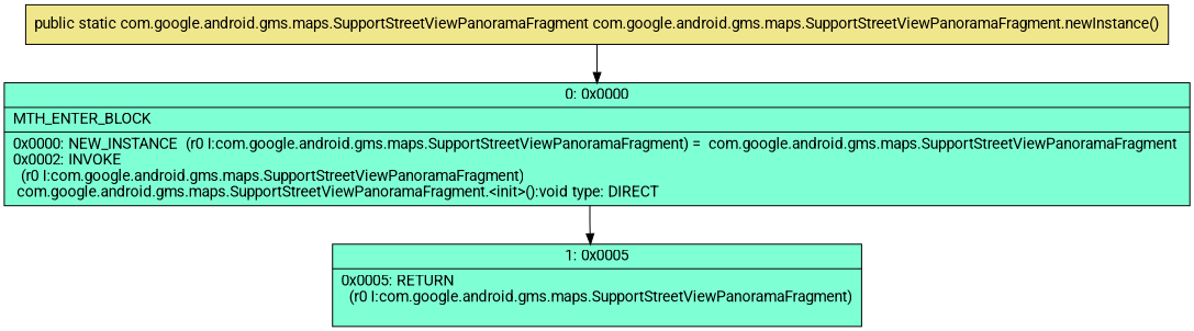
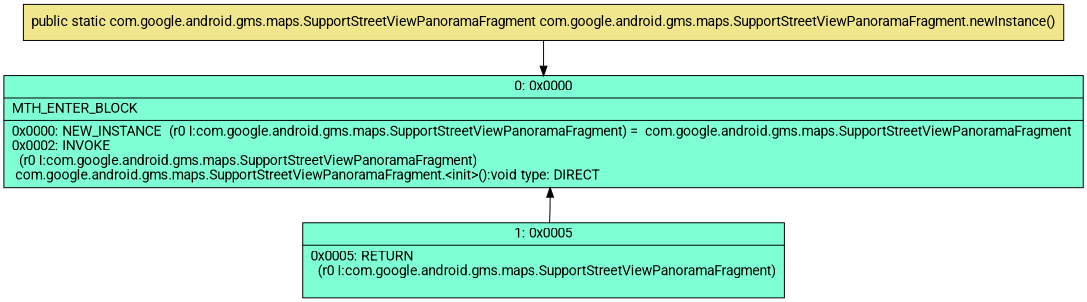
  digraph {
    fontname=Roboto
    node [shape=record style=filled fillcolor=aquamarine fontname=Roboto]
    edge [fontname=Roboto]
    n1 [label="{0\:\ 0x0000|MTH_ENTER_BLOCK\l|0x0000: NEW_INSTANCE  (r0 I:com.google.android.gms.maps.SupportStreetViewPanoramaFragment) =  com.google.android.gms.maps.SupportStreetViewPanoramaFragment \l0x0002: INVOKE  \l  (r0 I:com.google.android.gms.maps.SupportStreetViewPanoramaFragment)\l com.google.android.gms.maps.SupportStreetViewPanoramaFragment.\<init\>():void type: DIRECT \l}"]
    n2 [label="{1\:\ 0x0005|0x0005: RETURN  \l  (r0 I:com.google.android.gms.maps.SupportStreetViewPanoramaFragment)\l \l}"]
    n3 [label="{public static com.google.android.gms.maps.SupportStreetViewPanoramaFragment com.google.android.gms.maps.SupportStreetViewPanoramaFragment.newInstance() }" fillcolor=khaki]
-   n1 -> n2
+   n2 -> n1
    n3 -> n1
  }
